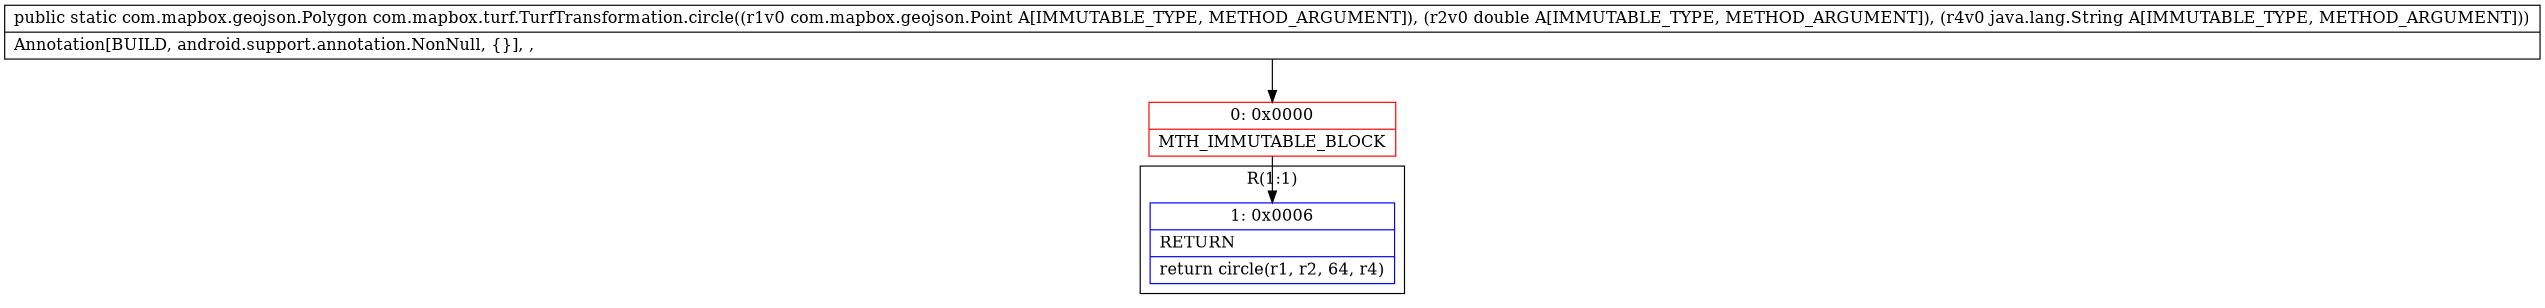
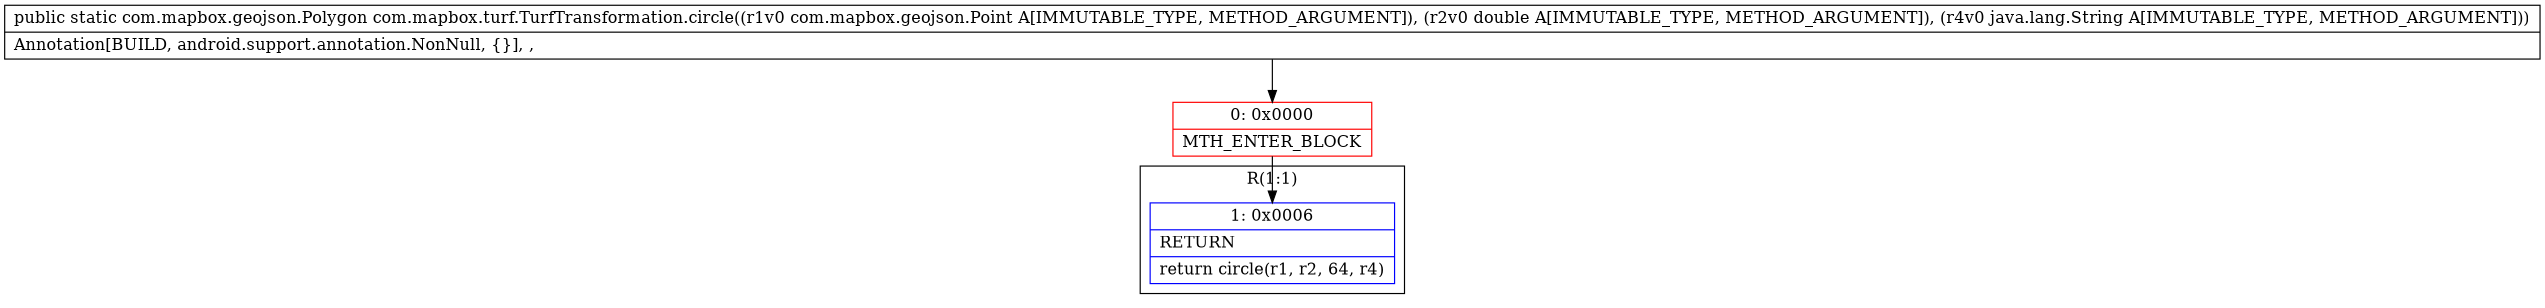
  digraph {
    node [shape=record]
    n1 [color=blue label="{1\:\ 0x0006|RETURN\l|return circle(r1, r2, 64, r4)\l}"]
-   n2 [color=red label="{0\:\ 0x0000|MTH_IMMUTABLE_BLOCK\l}"]
+   n2 [color=red label="{0\:\ 0x0000|MTH_ENTER_BLOCK\l}"]
    n3 [label="{public static com.mapbox.geojson.Polygon com.mapbox.turf.TurfTransformation.circle((r1v0 com.mapbox.geojson.Point A[IMMUTABLE_TYPE, METHOD_ARGUMENT]), (r2v0 double A[IMMUTABLE_TYPE, METHOD_ARGUMENT]), (r4v0 java.lang.String A[IMMUTABLE_TYPE, METHOD_ARGUMENT]))  | Annotation[BUILD, android.support.annotation.NonNull, \{\}], , \l}"]
    subgraph cluster_1 {
      label="R(1:1)"
      n1
    }
    n2 -> n1
    n3 -> n2
  }
